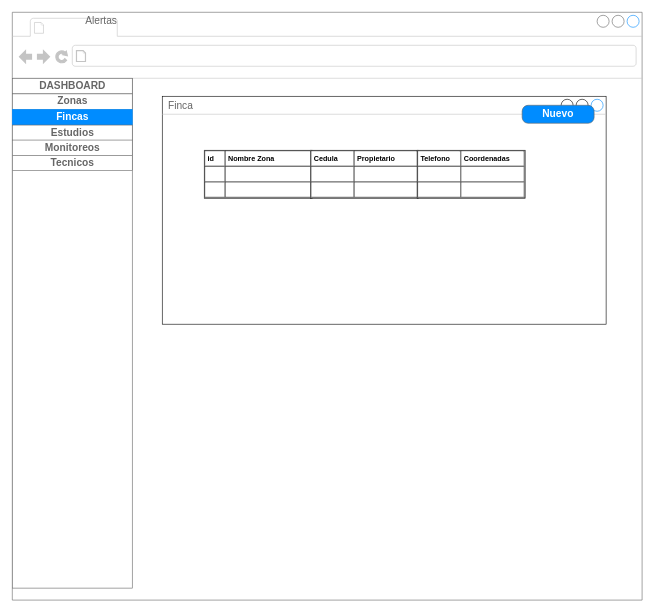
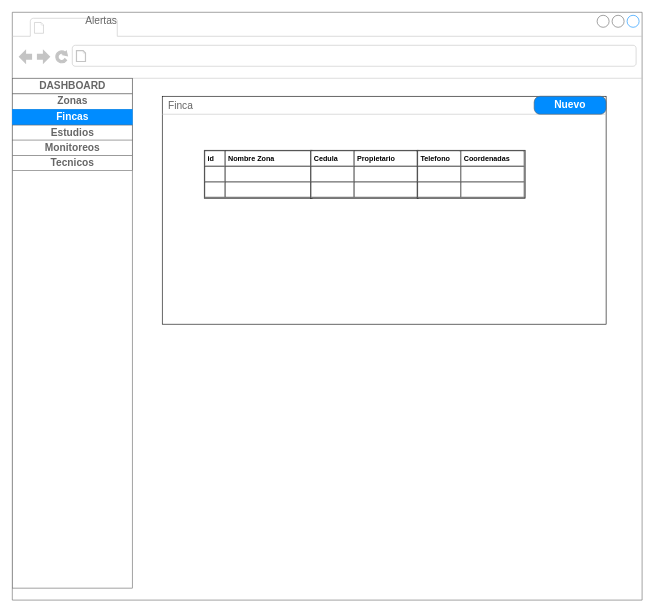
  <mxCell id="0" />
  <mxCell id="1" parent="0" />
  <mxCell id="2" value="" style="strokeWidth=1;shadow=0;dashed=0;align=center;html=1;shape=mxgraph.mockup.containers.browserWindow;rSize=0;strokeColor=#666666;strokeColor2=#008cff;strokeColor3=#c4c4c4;mainText=,;recursiveResize=0;" vertex="1" parent="1"><mxGeometry x="20" y="20" width="1050" height="980" as="geometry" /></mxCell>
  <mxCell id="3" value="Finca" style="strokeWidth=1;shadow=0;dashed=0;align=center;html=1;shape=mxgraph.mockup.containers.window;align=left;verticalAlign=top;spacingLeft=8;strokeColor2=#008cff;strokeColor3=#c4c4c4;fontColor=#666666;mainText=;fontSize=17;labelBackgroundColor=none;" vertex="1" parent="2"><mxGeometry x="250" y="140" width="740" height="380" as="geometry" /></mxCell>
  <mxCell id="4" value="Alertas&amp;nbsp;" style="strokeWidth=1;shadow=0;dashed=0;align=center;html=1;shape=mxgraph.mockup.containers.anchor;fontSize=17;fontColor=#666666;align=left;" vertex="1" parent="2"><mxGeometry x="120" y="2" width="110" height="26" as="geometry" /></mxCell>
  <mxCell id="5" value="" style="strokeWidth=1;shadow=0;dashed=0;align=center;html=1;shape=mxgraph.mockup.containers.rrect;rSize=0;strokeColor=#666666;" vertex="1" parent="2"><mxGeometry y="110" width="200" height="850" as="geometry" /></mxCell>
  <mxCell id="6" value="DASHBOARD" style="strokeColor=inherit;fillColor=inherit;gradientColor=inherit;strokeWidth=1;shadow=0;dashed=0;align=center;html=1;shape=mxgraph.mockup.containers.rrect;rSize=0;fontSize=17;fontColor=#666666;fontStyle=1;resizeWidth=1;" vertex="1" parent="5"><mxGeometry width="200" height="26" relative="1" as="geometry" /></mxCell>
  <mxCell id="7" value="Zonas" style="strokeColor=inherit;fillColor=inherit;gradientColor=inherit;strokeWidth=1;shadow=0;dashed=0;align=center;html=1;shape=mxgraph.mockup.containers.rrect;rSize=0;fontSize=17;fontColor=#666666;fontStyle=1;resizeWidth=1;" vertex="1" parent="5"><mxGeometry width="200" height="26" relative="1" as="geometry"><mxPoint y="26" as="offset" /></mxGeometry></mxCell>
  <mxCell id="8" value="Fincas" style="strokeWidth=1;shadow=0;dashed=0;align=center;html=1;shape=mxgraph.mockup.containers.rrect;rSize=0;fontSize=17;fontColor=#ffffff;fontStyle=1;fillColor=#008cff;strokeColor=#008cff;resizeWidth=1;" vertex="1" parent="5"><mxGeometry width="200" height="26" relative="1" as="geometry"><mxPoint y="52" as="offset" /></mxGeometry></mxCell>
  <mxCell id="9" value="Estudios" style="strokeColor=inherit;fillColor=inherit;gradientColor=inherit;strokeWidth=1;shadow=0;dashed=0;align=center;html=1;shape=mxgraph.mockup.containers.rrect;rSize=0;fontSize=17;fontColor=#666666;fontStyle=1;resizeWidth=1;" vertex="1" parent="5"><mxGeometry y="1" width="200" height="26" relative="1" as="geometry"><mxPoint y="-772" as="offset" /></mxGeometry></mxCell>
  <mxCell id="10" value="Tecnicos" style="strokeColor=inherit;fillColor=inherit;gradientColor=inherit;strokeWidth=1;shadow=0;dashed=0;align=center;html=1;shape=mxgraph.mockup.containers.rrect;rSize=0;fontSize=17;fontColor=#666666;fontStyle=1;resizeWidth=1;" vertex="1" parent="5"><mxGeometry y="128" width="200" height="26" as="geometry" /></mxCell>
  <mxCell id="11" value="Monitoreos" style="strokeColor=inherit;fillColor=inherit;gradientColor=inherit;strokeWidth=1;shadow=0;dashed=0;align=center;html=1;shape=mxgraph.mockup.containers.rrect;rSize=0;fontSize=17;fontColor=#666666;fontStyle=1;resizeWidth=1;" vertex="1" parent="5"><mxGeometry y="103" width="200" height="26" as="geometry" /></mxCell>
- <mxCell id="12" value="Nuevo" style="strokeWidth=1;shadow=0;dashed=0;align=center;html=1;shape=mxgraph.mockup.buttons.button;strokeColor=#666666;fontColor=#ffffff;mainText=;buttonStyle=round;fontSize=17;fontStyle=1;fillColor=#008cff;whiteSpace=wrap;" vertex="1" parent="2"><mxGeometry x="850" y="155" width="120" height="30" as="geometry" /></mxCell>
+ <mxCell id="12" value="Nuevo" style="strokeWidth=1;shadow=0;dashed=0;align=center;html=1;shape=mxgraph.mockup.buttons.button;strokeColor=#666666;fontColor=#ffffff;mainText=;buttonStyle=round;fontSize=17;fontStyle=1;fillColor=#008cff;whiteSpace=wrap;" vertex="1" parent="2"><mxGeometry x="870" y="140" width="120" height="30" as="geometry" /></mxCell>
  <mxCell id="13" value="&lt;table cellpadding=&quot;4&quot; cellspacing=&quot;0&quot; border=&quot;1&quot; style=&quot;font-size: 1em ; width: 100% ; height: 100%&quot;&gt;&lt;tbody&gt;&lt;tr&gt;&lt;th&gt;id&lt;/th&gt;&lt;th&gt;Nombre Zona&lt;/th&gt;&lt;/tr&gt;&lt;tr&gt;&lt;td&gt;&lt;br&gt;&lt;/td&gt;&lt;td&gt;&lt;/td&gt;&lt;/tr&gt;&lt;tr&gt;&lt;td&gt;&lt;br&gt;&lt;/td&gt;&lt;td&gt;&lt;br&gt;&lt;/td&gt;&lt;/tr&gt;&lt;/tbody&gt;&lt;/table&gt; " style="verticalAlign=top;align=left;overflow=fill;fontSize=12;fontFamily=Helvetica;html=1" vertex="1" parent="2"><mxGeometry x="320" y="230" width="180" height="80" as="geometry" /></mxCell>
  <mxCell id="14" value="&lt;table cellpadding=&quot;4&quot; cellspacing=&quot;0&quot; border=&quot;1&quot; style=&quot;font-size: 1em ; width: 100% ; height: 100%&quot;&gt;&lt;tbody&gt;&lt;tr&gt;&lt;th&gt;Cedula&lt;/th&gt;&lt;th&gt;Propietario&lt;/th&gt;&lt;/tr&gt;&lt;tr&gt;&lt;td&gt;&lt;br&gt;&lt;/td&gt;&lt;td&gt;&lt;/td&gt;&lt;/tr&gt;&lt;tr&gt;&lt;td&gt;&lt;/td&gt;&lt;td&gt;&lt;br&gt;&lt;/td&gt;&lt;/tr&gt;&lt;/tbody&gt;&lt;/table&gt; " style="verticalAlign=top;align=left;overflow=fill;fontSize=12;fontFamily=Helvetica;html=1" vertex="1" parent="2"><mxGeometry x="497" y="230" width="180" height="80" as="geometry" /></mxCell>
  <mxCell id="15" value="&lt;table cellpadding=&quot;4&quot; cellspacing=&quot;0&quot; border=&quot;1&quot; style=&quot;font-size: 1em ; width: 100% ; height: 100%&quot;&gt;&lt;tbody&gt;&lt;tr&gt;&lt;th&gt;Telefono&lt;/th&gt;&lt;th&gt;Coordenadas&lt;/th&gt;&lt;/tr&gt;&lt;tr&gt;&lt;td&gt;&lt;br&gt;&lt;/td&gt;&lt;td&gt;&lt;/td&gt;&lt;/tr&gt;&lt;tr&gt;&lt;td&gt;&lt;/td&gt;&lt;td&gt;&lt;br&gt;&lt;/td&gt;&lt;/tr&gt;&lt;/tbody&gt;&lt;/table&gt; " style="verticalAlign=top;align=left;overflow=fill;fontSize=12;fontFamily=Helvetica;html=1" vertex="1" parent="2"><mxGeometry x="675" y="230" width="180" height="80" as="geometry" /></mxCell>
